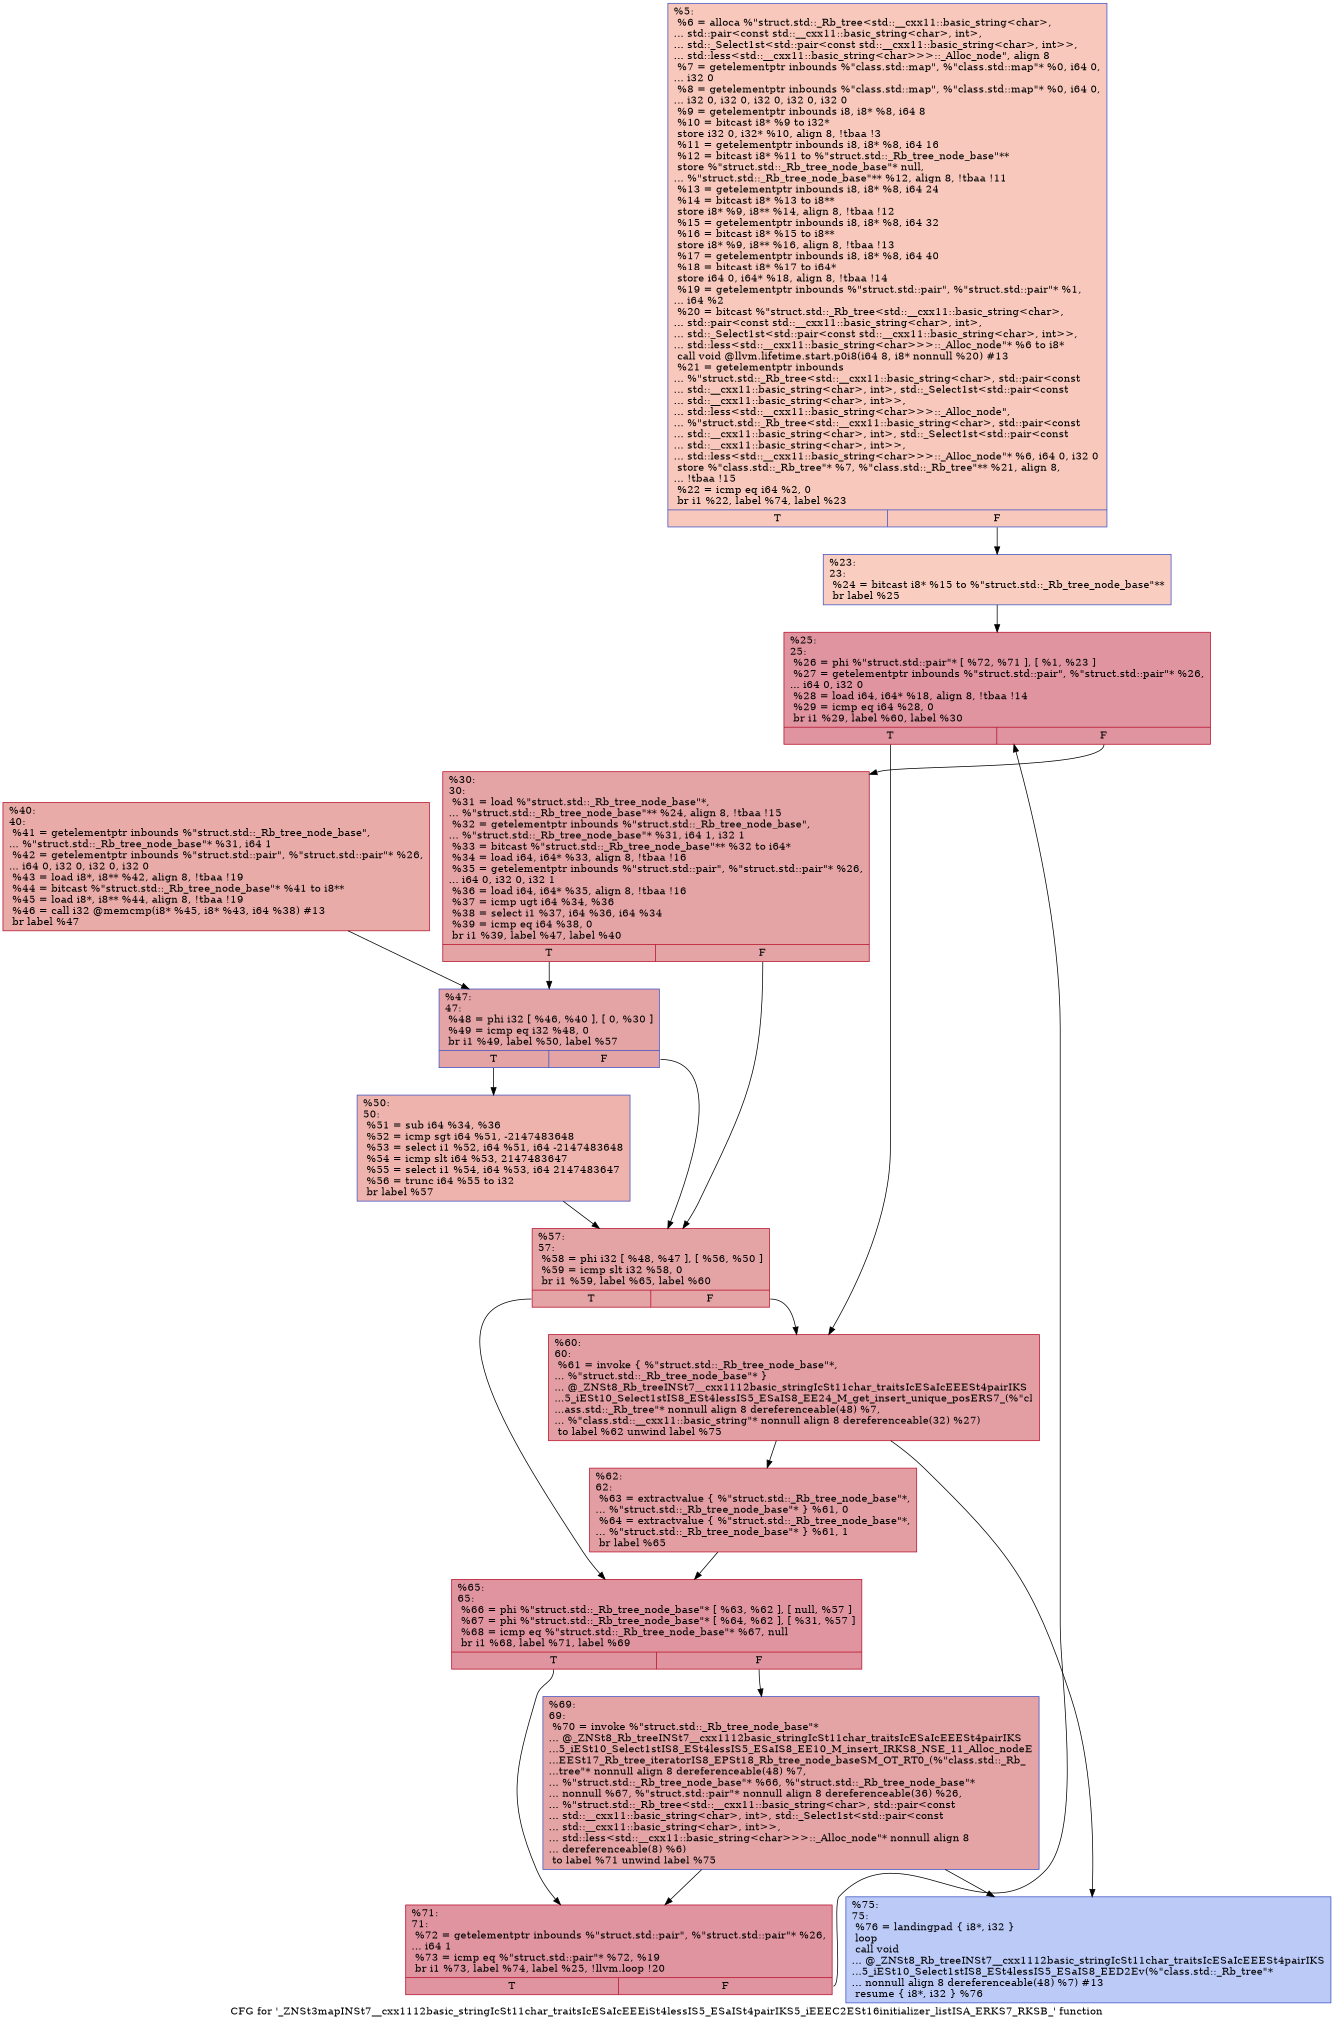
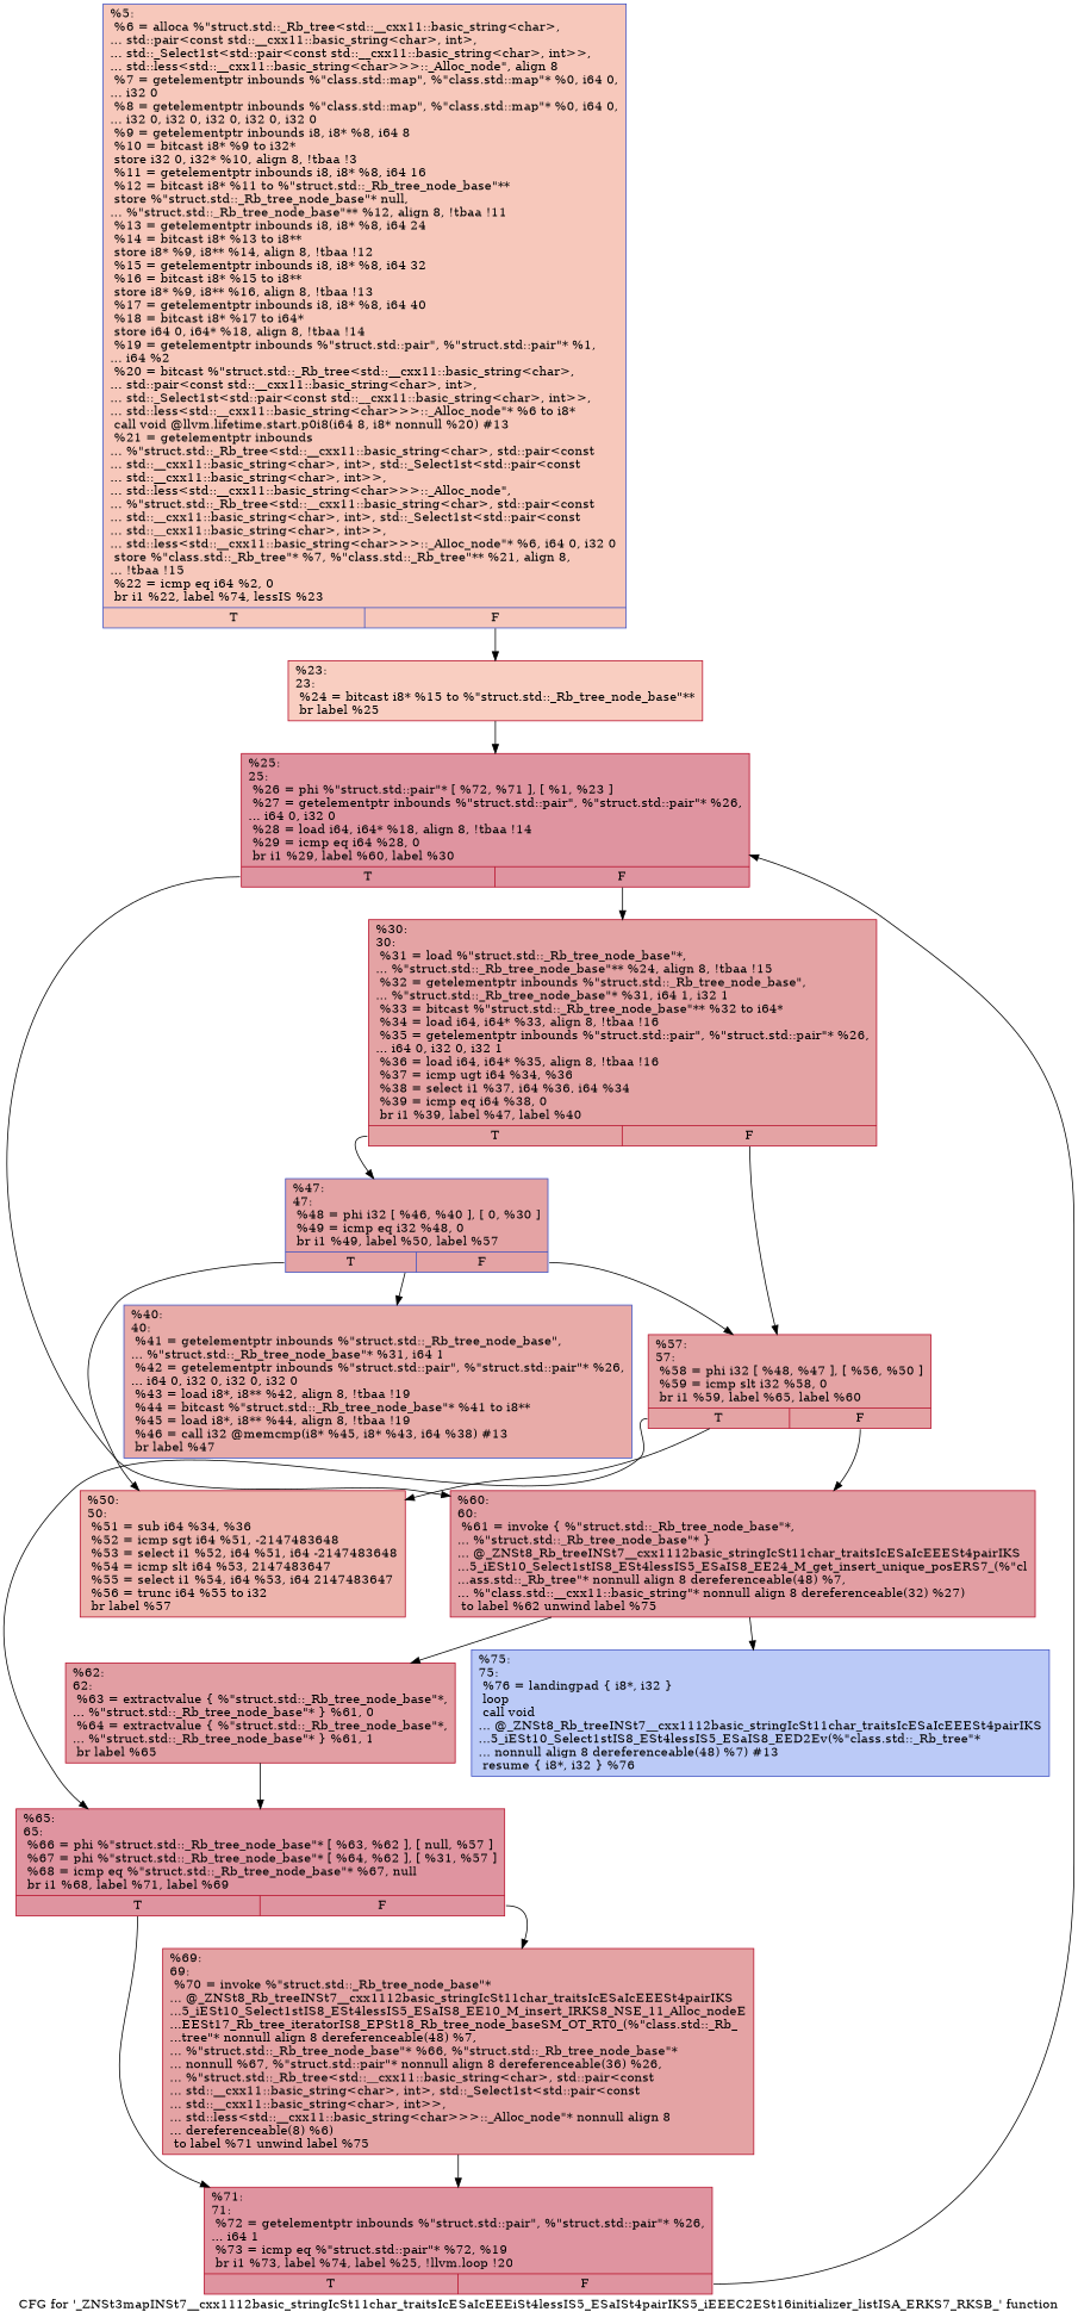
  digraph {
    label="CFG for '_ZNSt3mapINSt7__cxx1112basic_stringIcSt11char_traitsIcESaIcEEEiSt4lessIS5_ESaISt4pairIKS5_iEEEC2ESt16initializer_listISA_ERKS7_RKSB_' function"
    node [color="#b70d28ff" fillcolor="#c32e3170" shape=record style=filled]
-   n1 [color="#3d50c3ff" fillcolor="#ed836670" label="{%5:\l  %6 = alloca %\"struct.std::_Rb_tree\<std::__cxx11::basic_string\<char\>,\l... std::pair\<const std::__cxx11::basic_string\<char\>, int\>,\l... std::_Select1st\<std::pair\<const std::__cxx11::basic_string\<char\>, int\>\>,\l... std::less\<std::__cxx11::basic_string\<char\>\>\>::_Alloc_node\", align 8\l  %7 = getelementptr inbounds %\"class.std::map\", %\"class.std::map\"* %0, i64 0,\l... i32 0\l  %8 = getelementptr inbounds %\"class.std::map\", %\"class.std::map\"* %0, i64 0,\l... i32 0, i32 0, i32 0, i32 0, i32 0\l  %9 = getelementptr inbounds i8, i8* %8, i64 8\l  %10 = bitcast i8* %9 to i32*\l  store i32 0, i32* %10, align 8, !tbaa !3\l  %11 = getelementptr inbounds i8, i8* %8, i64 16\l  %12 = bitcast i8* %11 to %\"struct.std::_Rb_tree_node_base\"**\l  store %\"struct.std::_Rb_tree_node_base\"* null,\l... %\"struct.std::_Rb_tree_node_base\"** %12, align 8, !tbaa !11\l  %13 = getelementptr inbounds i8, i8* %8, i64 24\l  %14 = bitcast i8* %13 to i8**\l  store i8* %9, i8** %14, align 8, !tbaa !12\l  %15 = getelementptr inbounds i8, i8* %8, i64 32\l  %16 = bitcast i8* %15 to i8**\l  store i8* %9, i8** %16, align 8, !tbaa !13\l  %17 = getelementptr inbounds i8, i8* %8, i64 40\l  %18 = bitcast i8* %17 to i64*\l  store i64 0, i64* %18, align 8, !tbaa !14\l  %19 = getelementptr inbounds %\"struct.std::pair\", %\"struct.std::pair\"* %1,\l... i64 %2\l  %20 = bitcast %\"struct.std::_Rb_tree\<std::__cxx11::basic_string\<char\>,\l... std::pair\<const std::__cxx11::basic_string\<char\>, int\>,\l... std::_Select1st\<std::pair\<const std::__cxx11::basic_string\<char\>, int\>\>,\l... std::less\<std::__cxx11::basic_string\<char\>\>\>::_Alloc_node\"* %6 to i8*\l  call void @llvm.lifetime.start.p0i8(i64 8, i8* nonnull %20) #13\l  %21 = getelementptr inbounds\l... %\"struct.std::_Rb_tree\<std::__cxx11::basic_string\<char\>, std::pair\<const\l... std::__cxx11::basic_string\<char\>, int\>, std::_Select1st\<std::pair\<const\l... std::__cxx11::basic_string\<char\>, int\>\>,\l... std::less\<std::__cxx11::basic_string\<char\>\>\>::_Alloc_node\",\l... %\"struct.std::_Rb_tree\<std::__cxx11::basic_string\<char\>, std::pair\<const\l... std::__cxx11::basic_string\<char\>, int\>, std::_Select1st\<std::pair\<const\l... std::__cxx11::basic_string\<char\>, int\>\>,\l... std::less\<std::__cxx11::basic_string\<char\>\>\>::_Alloc_node\"* %6, i64 0, i32 0\l  store %\"class.std::_Rb_tree\"* %7, %\"class.std::_Rb_tree\"** %21, align 8,\l... !tbaa !15\l  %22 = icmp eq i64 %2, 0\l  br i1 %22, label %74, label %23\l|{<s0>T|<s1>F}}"]
-   n2 [color="#3d50c3ff" fillcolor="#f2907270" label="{%23:\l23:                                               \l  %24 = bitcast i8* %15 to %\"struct.std::_Rb_tree_node_base\"**\l  br label %25\l}"]
+   n1 [color="#3d50c3ff" fillcolor="#ed836670" label="{%5:\l  %6 = alloca %\"struct.std::_Rb_tree\<std::__cxx11::basic_string\<char\>,\l... std::pair\<const std::__cxx11::basic_string\<char\>, int\>,\l... std::_Select1st\<std::pair\<const std::__cxx11::basic_string\<char\>, int\>\>,\l... std::less\<std::__cxx11::basic_string\<char\>\>\>::_Alloc_node\", align 8\l  %7 = getelementptr inbounds %\"class.std::map\", %\"class.std::map\"* %0, i64 0,\l... i32 0\l  %8 = getelementptr inbounds %\"class.std::map\", %\"class.std::map\"* %0, i64 0,\l... i32 0, i32 0, i32 0, i32 0, i32 0\l  %9 = getelementptr inbounds i8, i8* %8, i64 8\l  %10 = bitcast i8* %9 to i32*\l  store i32 0, i32* %10, align 8, !tbaa !3\l  %11 = getelementptr inbounds i8, i8* %8, i64 16\l  %12 = bitcast i8* %11 to %\"struct.std::_Rb_tree_node_base\"**\l  store %\"struct.std::_Rb_tree_node_base\"* null,\l... %\"struct.std::_Rb_tree_node_base\"** %12, align 8, !tbaa !11\l  %13 = getelementptr inbounds i8, i8* %8, i64 24\l  %14 = bitcast i8* %13 to i8**\l  store i8* %9, i8** %14, align 8, !tbaa !12\l  %15 = getelementptr inbounds i8, i8* %8, i64 32\l  %16 = bitcast i8* %15 to i8**\l  store i8* %9, i8** %16, align 8, !tbaa !13\l  %17 = getelementptr inbounds i8, i8* %8, i64 40\l  %18 = bitcast i8* %17 to i64*\l  store i64 0, i64* %18, align 8, !tbaa !14\l  %19 = getelementptr inbounds %\"struct.std::pair\", %\"struct.std::pair\"* %1,\l... i64 %2\l  %20 = bitcast %\"struct.std::_Rb_tree\<std::__cxx11::basic_string\<char\>,\l... std::pair\<const std::__cxx11::basic_string\<char\>, int\>,\l... std::_Select1st\<std::pair\<const std::__cxx11::basic_string\<char\>, int\>\>,\l... std::less\<std::__cxx11::basic_string\<char\>\>\>::_Alloc_node\"* %6 to i8*\l  call void @llvm.lifetime.start.p0i8(i64 8, i8* nonnull %20) #13\l  %21 = getelementptr inbounds\l... %\"struct.std::_Rb_tree\<std::__cxx11::basic_string\<char\>, std::pair\<const\l... std::__cxx11::basic_string\<char\>, int\>, std::_Select1st\<std::pair\<const\l... std::__cxx11::basic_string\<char\>, int\>\>,\l... std::less\<std::__cxx11::basic_string\<char\>\>\>::_Alloc_node\",\l... %\"struct.std::_Rb_tree\<std::__cxx11::basic_string\<char\>, std::pair\<const\l... std::__cxx11::basic_string\<char\>, int\>, std::_Select1st\<std::pair\<const\l... std::__cxx11::basic_string\<char\>, int\>\>,\l... std::less\<std::__cxx11::basic_string\<char\>\>\>::_Alloc_node\"* %6, i64 0, i32 0\l  store %\"class.std::_Rb_tree\"* %7, %\"class.std::_Rb_tree\"** %21, align 8,\l... !tbaa !15\l  %22 = icmp eq i64 %2, 0\l  br i1 %22, label %74, lessIS %23\l|{<s0>T|<s1>F}}"]
+   n2 [fillcolor="#f2907270" label="{%23:\l23:                                               \l  %24 = bitcast i8* %15 to %\"struct.std::_Rb_tree_node_base\"**\l  br label %25\l}"]
    n3 [fillcolor="#b70d2870" label="{%25:\l25:                                               \l  %26 = phi %\"struct.std::pair\"* [ %72, %71 ], [ %1, %23 ]\l  %27 = getelementptr inbounds %\"struct.std::pair\", %\"struct.std::pair\"* %26,\l... i64 0, i32 0\l  %28 = load i64, i64* %18, align 8, !tbaa !14\l  %29 = icmp eq i64 %28, 0\l  br i1 %29, label %60, label %30\l|{<s0>T|<s1>F}}"]
    n4 [fillcolor="#be242e70" label="{%60:\l60:                                               \l  %61 = invoke \{ %\"struct.std::_Rb_tree_node_base\"*,\l... %\"struct.std::_Rb_tree_node_base\"* \}\l... @_ZNSt8_Rb_treeINSt7__cxx1112basic_stringIcSt11char_traitsIcESaIcEEESt4pairIKS\l...5_iESt10_Select1stIS8_ESt4lessIS5_ESaIS8_EE24_M_get_insert_unique_posERS7_(%\"cl\l...ass.std::_Rb_tree\"* nonnull align 8 dereferenceable(48) %7,\l... %\"class.std::__cxx11::basic_string\"* nonnull align 8 dereferenceable(32) %27)\l          to label %62 unwind label %75\l}"]
    n5 [label="{%30:\l30:                                               \l  %31 = load %\"struct.std::_Rb_tree_node_base\"*,\l... %\"struct.std::_Rb_tree_node_base\"** %24, align 8, !tbaa !15\l  %32 = getelementptr inbounds %\"struct.std::_Rb_tree_node_base\",\l... %\"struct.std::_Rb_tree_node_base\"* %31, i64 1, i32 1\l  %33 = bitcast %\"struct.std::_Rb_tree_node_base\"** %32 to i64*\l  %34 = load i64, i64* %33, align 8, !tbaa !16\l  %35 = getelementptr inbounds %\"struct.std::pair\", %\"struct.std::pair\"* %26,\l... i64 0, i32 0, i32 1\l  %36 = load i64, i64* %35, align 8, !tbaa !16\l  %37 = icmp ugt i64 %34, %36\l  %38 = select i1 %37, i64 %36, i64 %34\l  %39 = icmp eq i64 %38, 0\l  br i1 %39, label %47, label %40\l|{<s0>T|<s1>F}}"]
    n6 [fillcolor="#be242e70" label="{%62:\l62:                                               \l  %63 = extractvalue \{ %\"struct.std::_Rb_tree_node_base\"*,\l... %\"struct.std::_Rb_tree_node_base\"* \} %61, 0\l  %64 = extractvalue \{ %\"struct.std::_Rb_tree_node_base\"*,\l... %\"struct.std::_Rb_tree_node_base\"* \} %61, 1\l  br label %65\l}"]
    n7 [color="#3d50c3ff" fillcolor="#6687ed70" label="{%75:\l75:                                               \l  %76 = landingpad \{ i8*, i32 \}\l          loop\l  call void\l... @_ZNSt8_Rb_treeINSt7__cxx1112basic_stringIcSt11char_traitsIcESaIcEEESt4pairIKS\l...5_iESt10_Select1stIS8_ESt4lessIS5_ESaIS8_EED2Ev(%\"class.std::_Rb_tree\"*\l... nonnull align 8 dereferenceable(48) %7) #13\l  resume \{ i8*, i32 \} %76\l}"]
    n8 [color="#3d50c3ff" label="{%47:\l47:                                               \l  %48 = phi i32 [ %46, %40 ], [ 0, %30 ]\l  %49 = icmp eq i32 %48, 0\l  br i1 %49, label %50, label %57\l|{<s0>T|<s1>F}}"]
    n9 [label="{%57:\l57:                                               \l  %58 = phi i32 [ %48, %47 ], [ %56, %50 ]\l  %59 = icmp slt i32 %58, 0\l  br i1 %59, label %65, label %60\l|{<s0>T|<s1>F}}"]
    n10 [fillcolor="#b70d2870" label="{%65:\l65:                                               \l  %66 = phi %\"struct.std::_Rb_tree_node_base\"* [ %63, %62 ], [ null, %57 ]\l  %67 = phi %\"struct.std::_Rb_tree_node_base\"* [ %64, %62 ], [ %31, %57 ]\l  %68 = icmp eq %\"struct.std::_Rb_tree_node_base\"* %67, null\l  br i1 %68, label %71, label %69\l|{<s0>T|<s1>F}}"]
-   n11 [color="#3d50c3ff" fillcolor="#d6524470" label="{%50:\l50:                                               \l  %51 = sub i64 %34, %36\l  %52 = icmp sgt i64 %51, -2147483648\l  %53 = select i1 %52, i64 %51, i64 -2147483648\l  %54 = icmp slt i64 %53, 2147483647\l  %55 = select i1 %54, i64 %53, i64 2147483647\l  %56 = trunc i64 %55 to i32\l  br label %57\l}"]
-   n12 [fillcolor="#cc403a70" label="{%40:\l40:                                               \l  %41 = getelementptr inbounds %\"struct.std::_Rb_tree_node_base\",\l... %\"struct.std::_Rb_tree_node_base\"* %31, i64 1\l  %42 = getelementptr inbounds %\"struct.std::pair\", %\"struct.std::pair\"* %26,\l... i64 0, i32 0, i32 0, i32 0\l  %43 = load i8*, i8** %42, align 8, !tbaa !19\l  %44 = bitcast %\"struct.std::_Rb_tree_node_base\"* %41 to i8**\l  %45 = load i8*, i8** %44, align 8, !tbaa !19\l  %46 = call i32 @memcmp(i8* %45, i8* %43, i64 %38) #13\l  br label %47\l}"]
+   n11 [fillcolor="#d6524470" label="{%50:\l50:                                               \l  %51 = sub i64 %34, %36\l  %52 = icmp sgt i64 %51, -2147483648\l  %53 = select i1 %52, i64 %51, i64 -2147483648\l  %54 = icmp slt i64 %53, 2147483647\l  %55 = select i1 %54, i64 %53, i64 2147483647\l  %56 = trunc i64 %55 to i32\l  br label %57\l}"]
+   n12 [color="#3d50c3ff" fillcolor="#cc403a70" label="{%40:\l40:                                               \l  %41 = getelementptr inbounds %\"struct.std::_Rb_tree_node_base\",\l... %\"struct.std::_Rb_tree_node_base\"* %31, i64 1\l  %42 = getelementptr inbounds %\"struct.std::pair\", %\"struct.std::pair\"* %26,\l... i64 0, i32 0, i32 0, i32 0\l  %43 = load i8*, i8** %42, align 8, !tbaa !19\l  %44 = bitcast %\"struct.std::_Rb_tree_node_base\"* %41 to i8**\l  %45 = load i8*, i8** %44, align 8, !tbaa !19\l  %46 = call i32 @memcmp(i8* %45, i8* %43, i64 %38) #13\l  br label %47\l}"]
    n13 [fillcolor="#b70d2870" label="{%71:\l71:                                               \l  %72 = getelementptr inbounds %\"struct.std::pair\", %\"struct.std::pair\"* %26,\l... i64 1\l  %73 = icmp eq %\"struct.std::pair\"* %72, %19\l  br i1 %73, label %74, label %25, !llvm.loop !20\l|{<s0>T|<s1>F}}"]
-   n14 [color="#3d50c3ff" label="{%69:\l69:                                               \l  %70 = invoke %\"struct.std::_Rb_tree_node_base\"*\l... @_ZNSt8_Rb_treeINSt7__cxx1112basic_stringIcSt11char_traitsIcESaIcEEESt4pairIKS\l...5_iESt10_Select1stIS8_ESt4lessIS5_ESaIS8_EE10_M_insert_IRKS8_NSE_11_Alloc_nodeE\l...EESt17_Rb_tree_iteratorIS8_EPSt18_Rb_tree_node_baseSM_OT_RT0_(%\"class.std::_Rb_\l...tree\"* nonnull align 8 dereferenceable(48) %7,\l... %\"struct.std::_Rb_tree_node_base\"* %66, %\"struct.std::_Rb_tree_node_base\"*\l... nonnull %67, %\"struct.std::pair\"* nonnull align 8 dereferenceable(36) %26,\l... %\"struct.std::_Rb_tree\<std::__cxx11::basic_string\<char\>, std::pair\<const\l... std::__cxx11::basic_string\<char\>, int\>, std::_Select1st\<std::pair\<const\l... std::__cxx11::basic_string\<char\>, int\>\>,\l... std::less\<std::__cxx11::basic_string\<char\>\>\>::_Alloc_node\"* nonnull align 8\l... dereferenceable(8) %6)\l          to label %71 unwind label %75\l}"]
+   n14 [label="{%69:\l69:                                               \l  %70 = invoke %\"struct.std::_Rb_tree_node_base\"*\l... @_ZNSt8_Rb_treeINSt7__cxx1112basic_stringIcSt11char_traitsIcESaIcEEESt4pairIKS\l...5_iESt10_Select1stIS8_ESt4lessIS5_ESaIS8_EE10_M_insert_IRKS8_NSE_11_Alloc_nodeE\l...EESt17_Rb_tree_iteratorIS8_EPSt18_Rb_tree_node_baseSM_OT_RT0_(%\"class.std::_Rb_\l...tree\"* nonnull align 8 dereferenceable(48) %7,\l... %\"struct.std::_Rb_tree_node_base\"* %66, %\"struct.std::_Rb_tree_node_base\"*\l... nonnull %67, %\"struct.std::pair\"* nonnull align 8 dereferenceable(36) %26,\l... %\"struct.std::_Rb_tree\<std::__cxx11::basic_string\<char\>, std::pair\<const\l... std::__cxx11::basic_string\<char\>, int\>, std::_Select1st\<std::pair\<const\l... std::__cxx11::basic_string\<char\>, int\>\>,\l... std::less\<std::__cxx11::basic_string\<char\>\>\>::_Alloc_node\"* nonnull align 8\l... dereferenceable(8) %6)\l          to label %71 unwind label %75\l}"]
    n1 -> n2 [tailport=s1]
    n2 -> n3
    n3 -> n4 [tailport=s0]
    n3 -> n5 [tailport=s1]
    n4 -> n6
    n4 -> n7
    n5 -> n8 [tailport=s0]
    n5 -> n9 [tailport=s1]
    n6 -> n10
    n8 -> n9 [tailport=s1]
    n8 -> n11 [tailport=s0]
    n9 -> n4 [tailport=s1]
    n9 -> n10 [tailport=s0]
    n10 -> n13 [tailport=s0]
    n10 -> n14 [tailport=s1]
-   n11 -> n9
-   n12 -> n8
+   n9 -> n11
+   n8 -> n12
    n13 -> n3 [tailport=s1]
-   n14 -> n7
    n14 -> n13
  }
